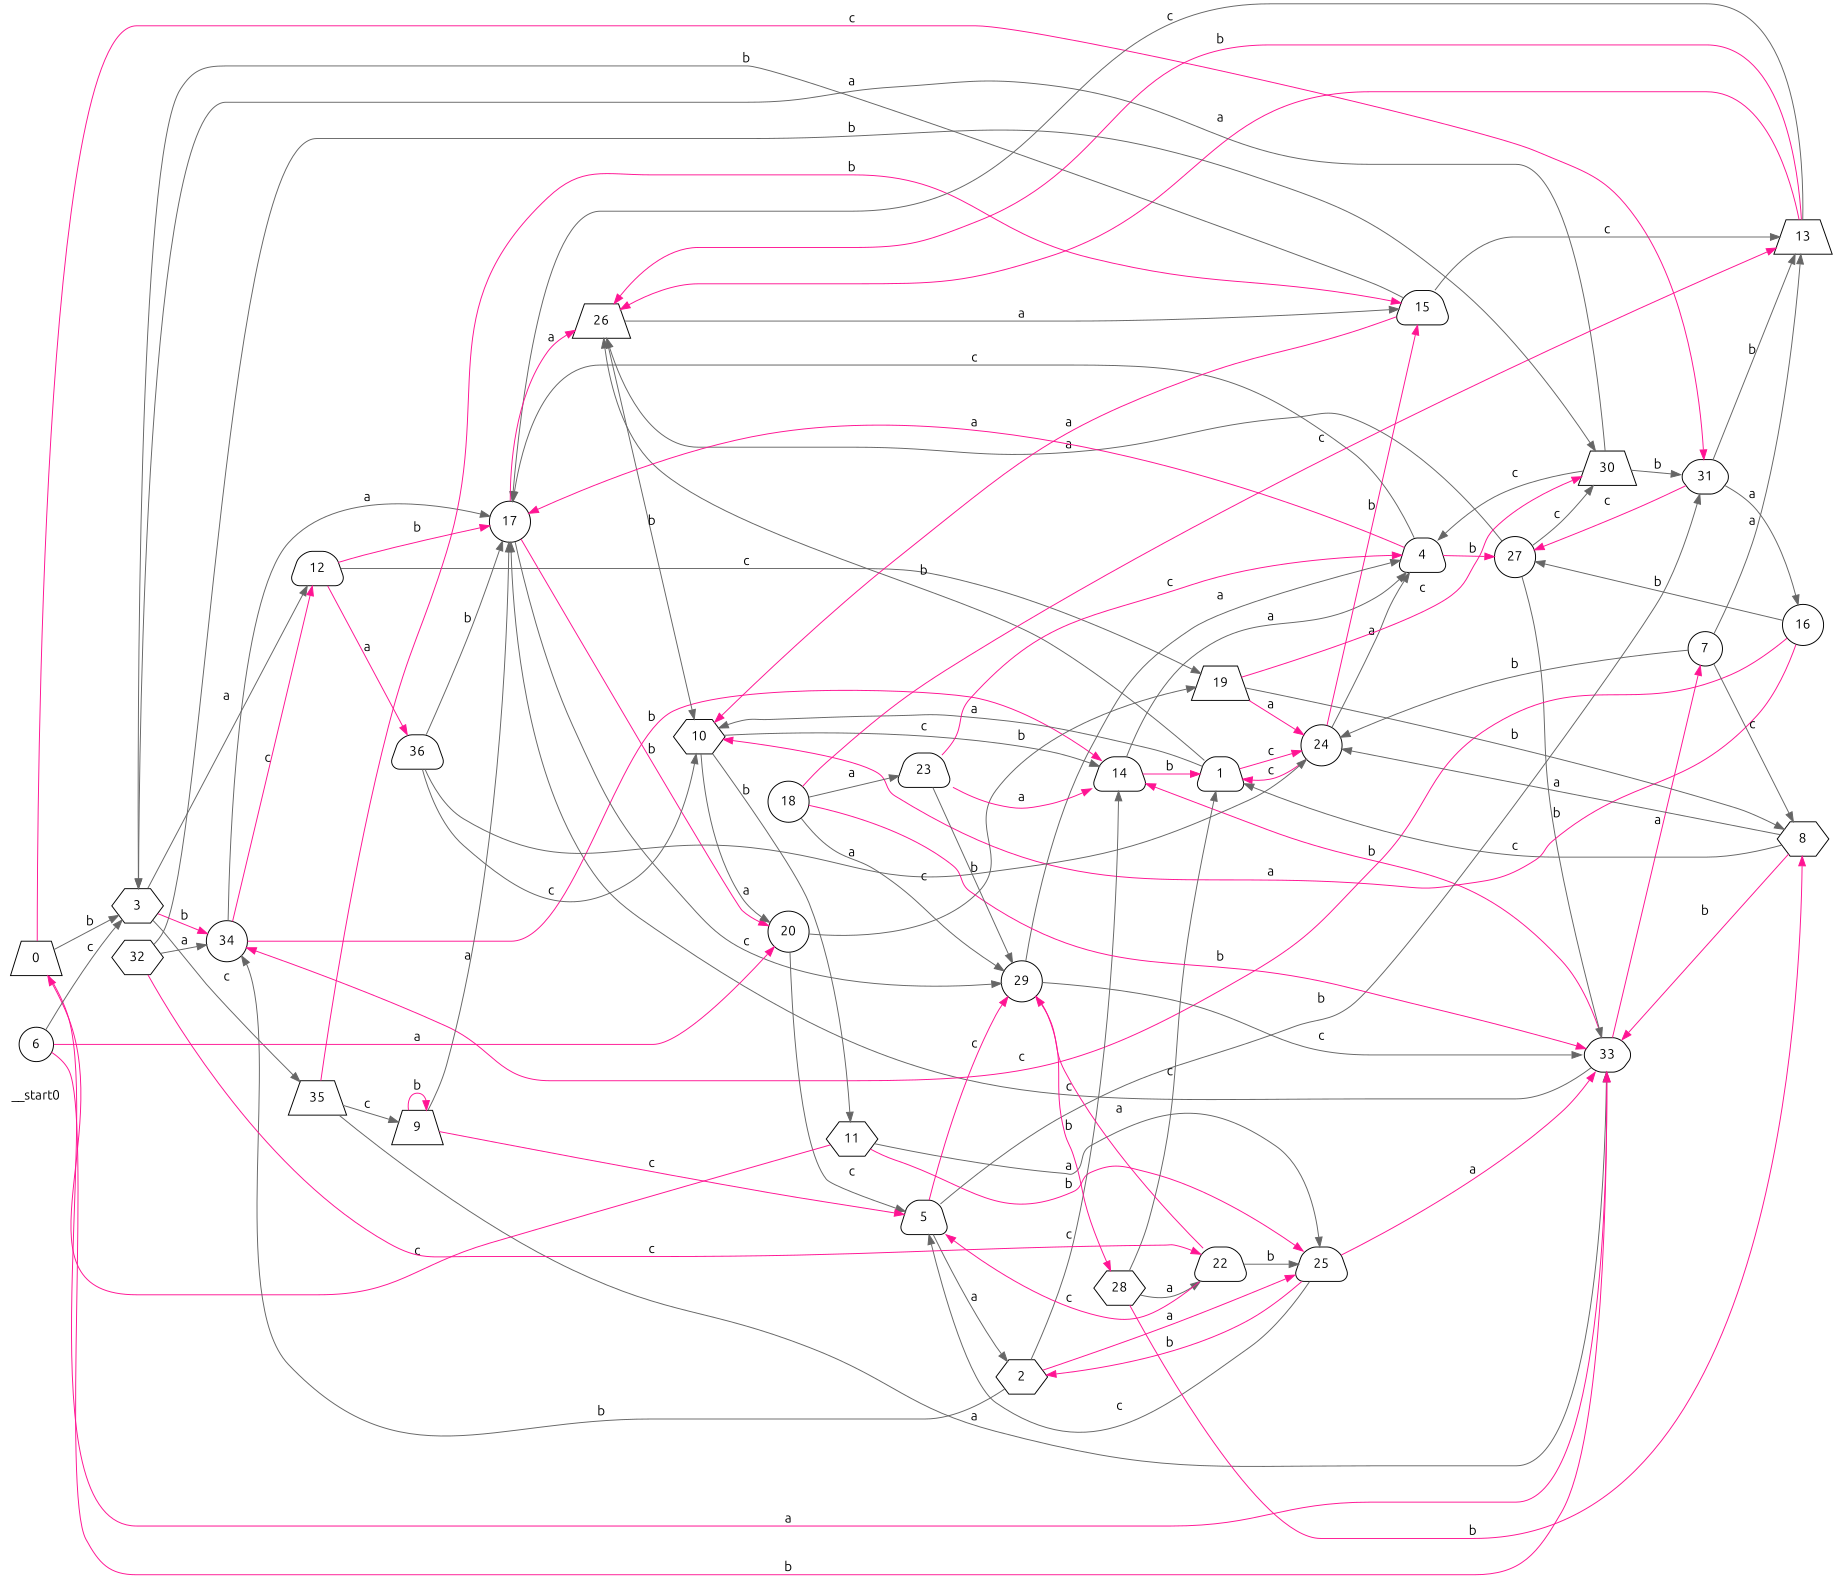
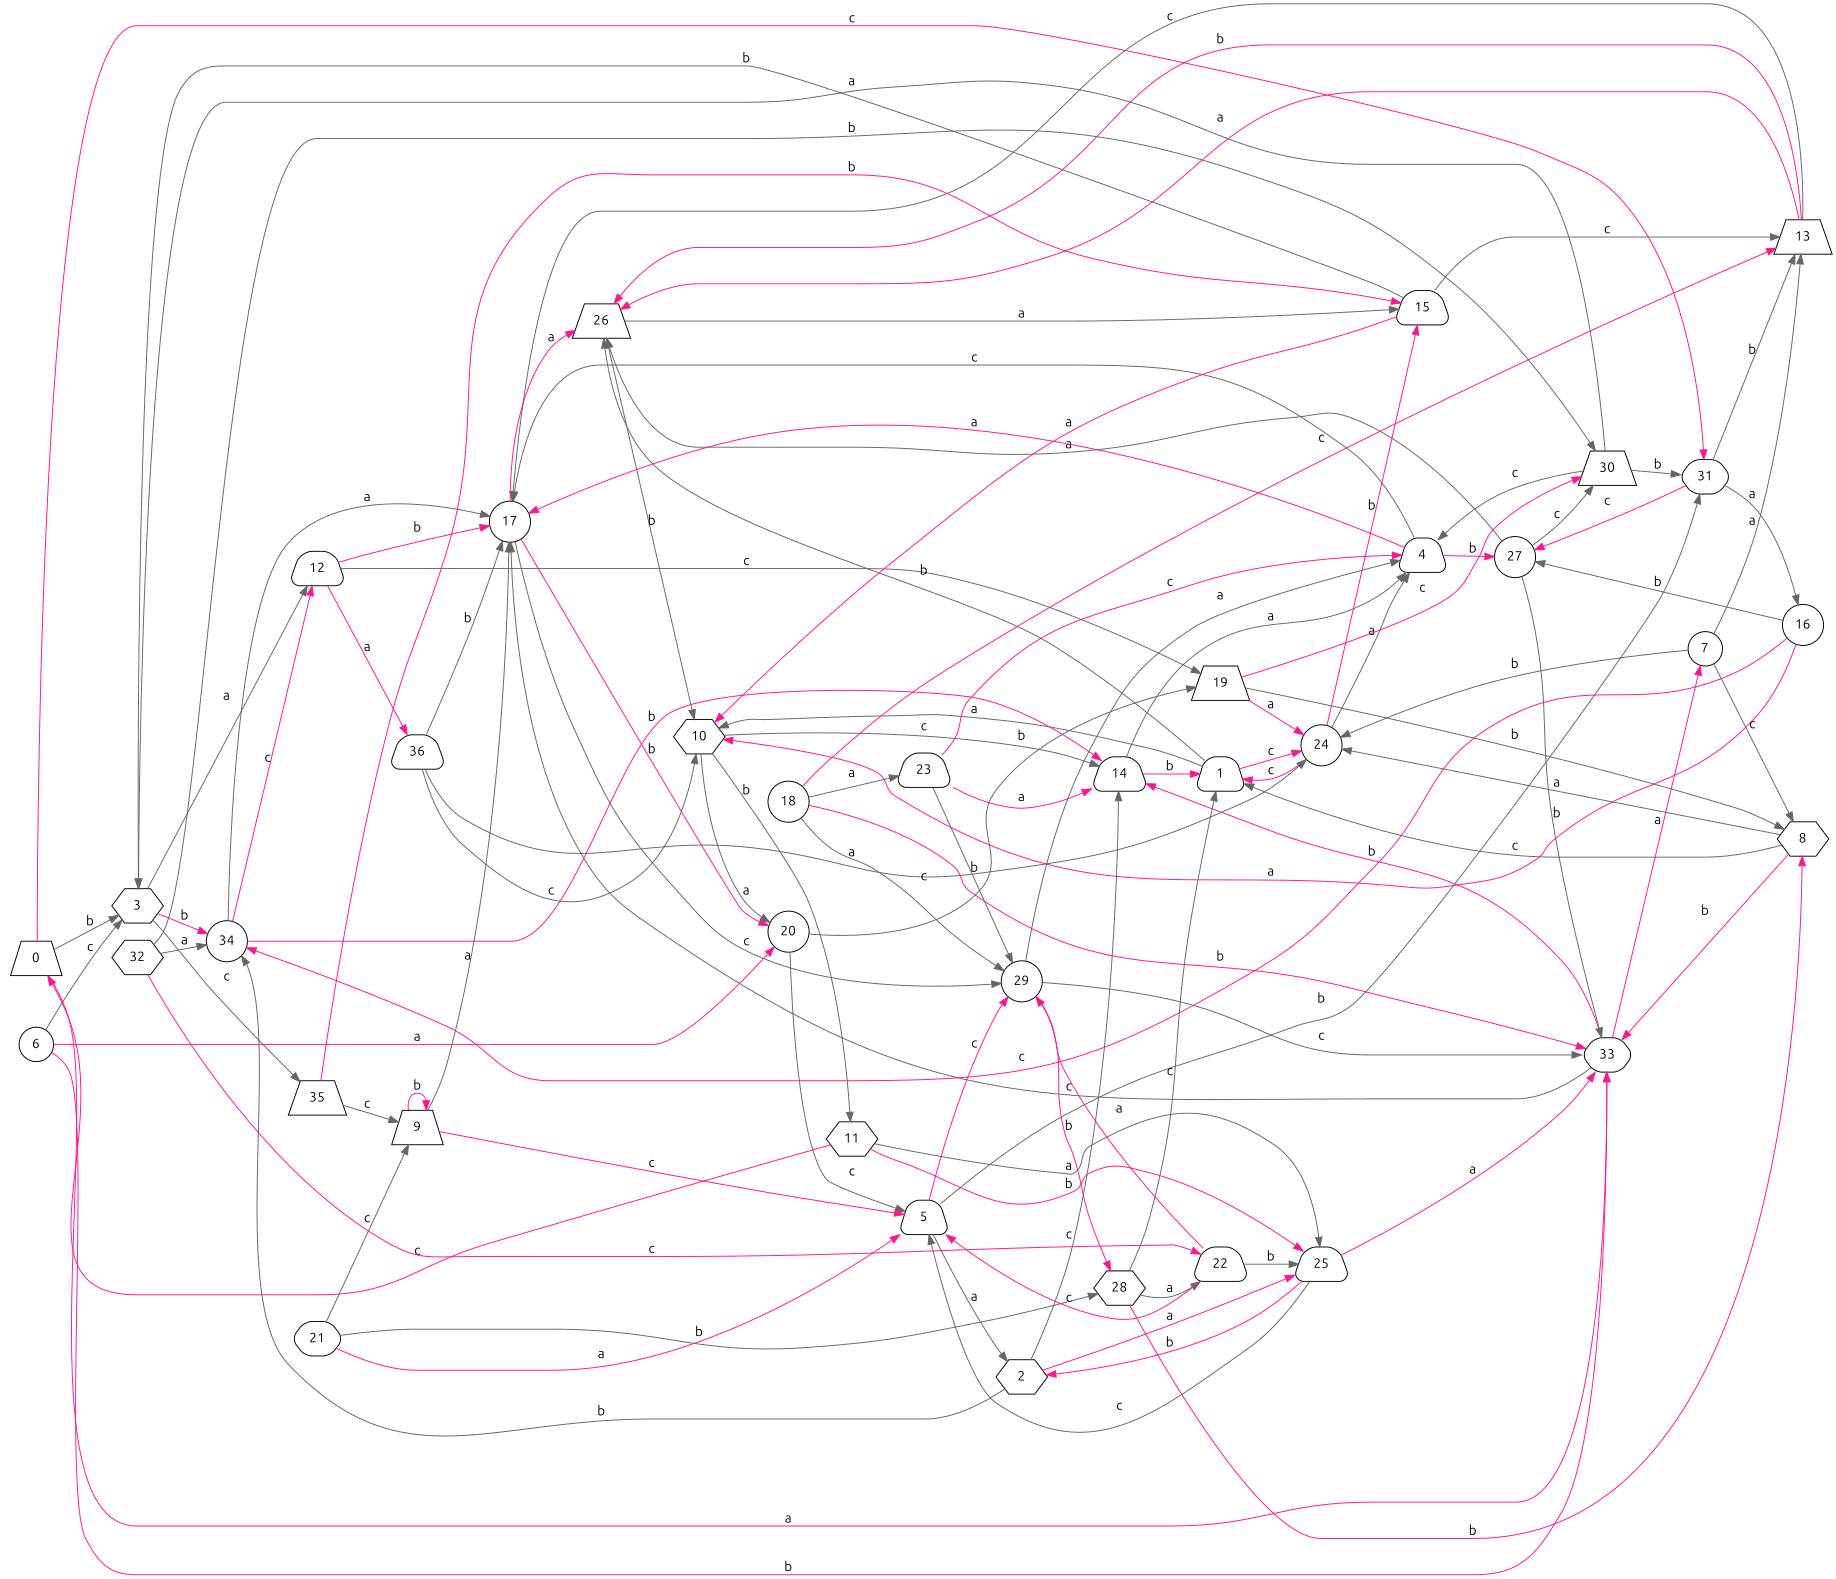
  digraph {
    fontname=Ubuntu
    rankdir=LR
    node [fontname=Ubuntu shape=trapezium color=black fillcolor=white style="rounded,filled"]
    edge [color=gray40 fontname=Ubuntu]
-   __start0 [shape=none color="" fillcolor="" style=""]
    n2 [label=0 style=filled]
    n3 [label=3 shape=hexagon style=filled]
    n4 [label=31 shape=hexagon]
    n5 [label=33 shape=hexagon]
    n6 [label=34 shape=circle style=filled]
    n7 [label=12]
    n8 [label=35 style=filled]
    n9 [label=27 shape=circle style=filled]
    n10 [label=13 style=filled]
    n11 [label=16 shape=circle]
    n12 [label=14]
    n13 [label=17 shape=circle]
    n14 [label=7 shape=circle]
    n15 [label=1]
    n16 [label=10 shape=hexagon style=filled]
    n17 [label=24 shape=circle]
    n18 [label=26 style=filled]
    n19 [label=20 shape=circle]
    n20 [label=11 shape=hexagon style=filled]
    n21 [label=4]
    n22 [label=15]
    n23 [label=2 shape=hexagon style=filled]
    n24 [label=25]
    n25 [label=5]
    n26 [label=19 style=filled]
    n27 [label=36]
    n28 [label=9 style=filled]
    n29 [label=29 shape=circle]
    n30 [label=30 style=filled]
    n31 [label=28 shape=hexagon style=filled]
    n32 [label=6 shape=circle style=filled]
    n33 [label=8 shape=hexagon style=filled]
    n34 [label=18 shape=circle style=filled]
    n35 [label=23]
+   n36 [label=21 shape=hexagon]
    n37 [label=22]
    n38 [label=32 shape=hexagon style=filled]
    n2 -> n3 [label=b]
    n2 -> n4 [color=deeppink label=c]
    n2 -> n5 [color=deeppink label=a]
    n3 -> n6 [color=deeppink label=b]
    n3 -> n7 [label=a]
    n3 -> n8 [label=c]
    n4 -> n9 [color=deeppink label=c]
    n4 -> n10 [label=b]
    n4 -> n11 [label=a]
    n5 -> n12 [color=deeppink label=b]
    n5 -> n13 [label=c]
    n5 -> n14 [color=deeppink label=a]
    n6 -> n7 [color=deeppink label=c]
    n6 -> n12 [color=deeppink label=b]
    n6 -> n13 [label=a]
    n7 -> n13 [color=deeppink label=b]
    n7 -> n26 [label=c]
    n7 -> n27 [color=deeppink label=a]
-   n8 -> n5 [label=a]
    n8 -> n22 [color=deeppink label=b]
    n8 -> n28 [label=c]
    n9 -> n5 [label=b]
    n9 -> n18 [label=a]
    n9 -> n30 [label=c]
    n10 -> n13 [label=c]
    n10 -> n18 [color=deeppink label=a]
    n10 -> n18 [color=deeppink label=b]
    n11 -> n6 [color=deeppink label=c]
    n11 -> n9 [label=b]
    n11 -> n16 [color=deeppink label=a]
    n12 -> n15 [color=deeppink label=b]
    n12 -> n21 [label=a]
    n13 -> n18 [color=deeppink label=a]
    n13 -> n19 [color=deeppink label=b]
    n13 -> n29 [label=c]
    n14 -> n10 [label=a]
    n14 -> n17 [label=b]
    n14 -> n33 [label=c]
    n15 -> n16 [label=a]
    n15 -> n17 [color=deeppink label=c]
    n15 -> n18 [label=b]
    n16 -> n12 [label=c]
    n16 -> n19 [label=a]
    n16 -> n20 [label=b]
    n17 -> n15 [color=deeppink label=c]
    n17 -> n21 [label=a]
    n17 -> n22 [color=deeppink label=b]
    n18 -> n16 [label=b]
    n18 -> n22 [label=a]
    n19 -> n25 [label=c]
    n19 -> n26 [label=b]
    n20 -> n2 [color=deeppink label=c]
    n20 -> n24 [label=a]
    n20 -> n24 [color=deeppink label=b]
    n21 -> n9 [color=deeppink label=b]
    n21 -> n13 [color=deeppink label=a]
    n21 -> n13 [label=c]
    n22 -> n3 [label=b]
    n22 -> n10 [label=c]
    n22 -> n16 [color=deeppink label=a]
    n23 -> n6 [label=b]
    n23 -> n12 [label=c]
    n23 -> n24 [color=deeppink label=a]
    n24 -> n5 [color=deeppink label=a]
    n24 -> n23 [color=deeppink label=b]
    n24 -> n25 [label=c]
    n25 -> n4 [label=b]
    n25 -> n23 [label=a]
    n25 -> n29 [color=deeppink label=c]
    n26 -> n17 [color=deeppink label=a]
    n26 -> n30 [color=deeppink label=c]
    n26 -> n33 [label=b]
    n27 -> n13 [label=b]
    n27 -> n16 [label=c]
    n27 -> n17 [label=a]
    n28 -> n13 [label=a]
    n28 -> n25 [color=deeppink label=c]
    n28 -> n28 [color=deeppink label=b]
    n29 -> n5 [label=c]
    n29 -> n21 [label=a]
    n29 -> n31 [color=deeppink label=b]
    n30 -> n3 [label=a]
    n30 -> n4 [label=b]
    n30 -> n21 [label=c]
    n31 -> n15 [label=c]
    n31 -> n33 [color=deeppink label=b]
    n31 -> n37 [label=a]
    n32 -> n3 [label=c]
    n32 -> n5 [color=deeppink label=b]
    n32 -> n19 [color=deeppink label=a]
    n33 -> n5 [color=deeppink label=b]
    n33 -> n15 [label=c]
    n33 -> n17 [label=a]
    n34 -> n5 [color=deeppink label=b]
    n34 -> n10 [color=deeppink label=c]
    n34 -> n29 [label=c]
    n34 -> n35 [label=a]
    n35 -> n12 [color=deeppink label=a]
    n35 -> n21 [color=deeppink label=c]
    n35 -> n29 [label=b]
+   n36 -> n25 [color=deeppink label=a]
+   n36 -> n28 [label=c]
+   n36 -> n31 [label=b]
    n37 -> n24 [label=b]
    n37 -> n25 [color=deeppink label=c]
    n37 -> n29 [color=deeppink label=a]
    n38 -> n6 [label=a]
    n38 -> n30 [label=b]
    n38 -> n37 [color=deeppink label=c]
  }
